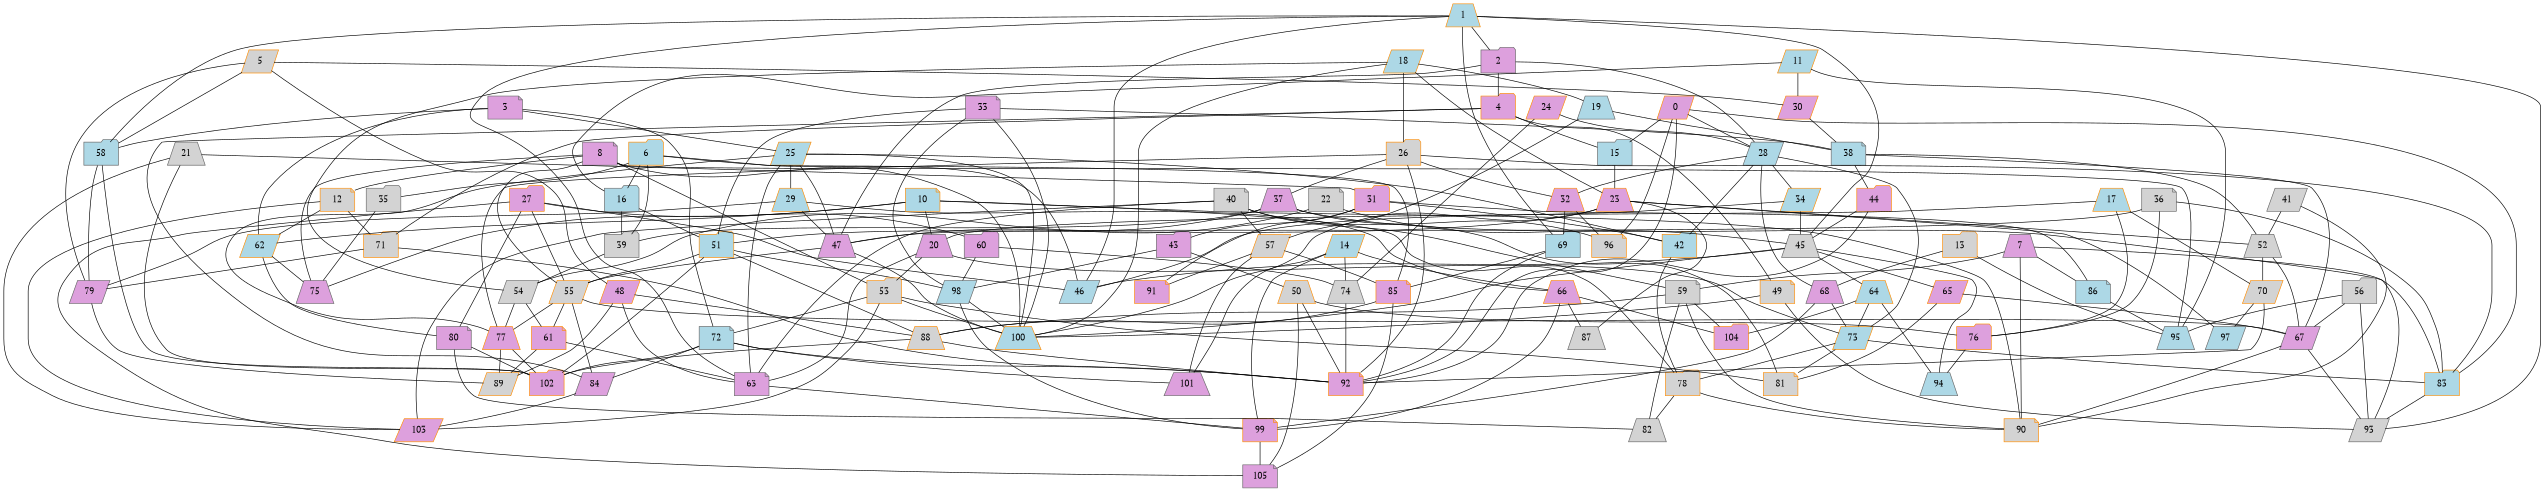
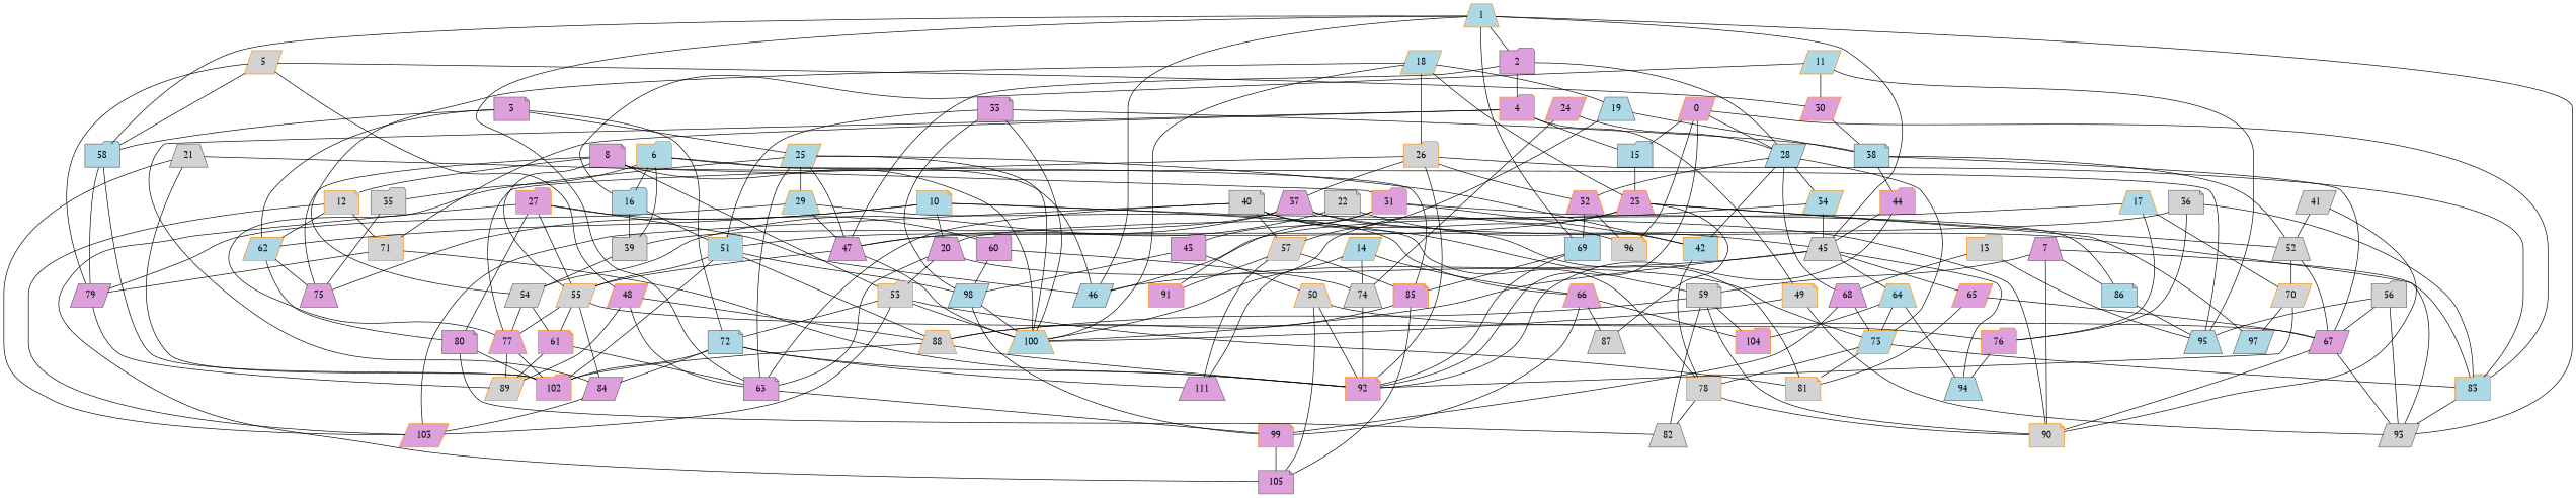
  graph {
    fontname="PT Serif"
    node [color=darkorange fillcolor=plum fontname="PT Serif" shape=parallelogram style=filled]
    edge [fontname="PT Serif" weight=1.0]
    1 [fillcolor=lightblue shape=trapezium]
    2 [color=gray40 shape=folder]
    45 [color=gray40 fillcolor=lightgrey shape=trapezium]
    46 [color=gray40 fillcolor=lightblue]
    58 [color=gray40 fillcolor=lightblue shape=folder]
    63 [color=gray40 shape=note]
    69 [color=gray40 fillcolor=lightblue shape=folder]
    93 [color=gray40 fillcolor=lightgrey]
    4 [shape=folder]
    28 [color=gray40 fillcolor=lightblue]
    47 [color=gray40 shape=trapezium]
    100 [fillcolor=lightblue shape=trapezium]
    64 [fillcolor=lightblue shape=trapezium]
    65
    94 [color=gray40 fillcolor=lightblue shape=trapezium]
    79 [color=gray40]
    102 [shape=folder]
    99 [shape=note]
    85 [shape=note]
    92 [shape=note]
    15 [color=gray40 fillcolor=lightblue shape=folder]
    49 [fillcolor=lightgrey shape=note]
    71 [fillcolor=lightgrey shape=folder]
    84 [color=gray40]
    68 [color=gray40 shape=trapezium]
    73 [fillcolor=lightblue]
    42 [fillcolor=lightblue shape=folder]
    32 [shape=trapezium]
    34 [fillcolor=lightblue]
    55 [fillcolor=lightgrey]
    3 [color=gray40 shape=note]
    25 [fillcolor=lightblue]
    62 [fillcolor=lightblue]
    72 [color=gray40 fillcolor=lightblue shape=note]
    29 [fillcolor=lightblue shape=trapezium]
    77 [shape=trapezium]
    75 [color=gray40 shape=trapezium]
    80 [color=gray40 shape=note]
-   101 [color=gray40 shape=trapezium]
+   101 [color=gray40 shape=trapezium label=111]
    23 [shape=trapezium]
    103
    5 [fillcolor=lightgrey]
    30
    48
    38 [color=gray40 fillcolor=lightblue shape=note]
    88 [fillcolor=lightgrey shape=trapezium]
    89 [fillcolor=lightgrey]
    6 [fillcolor=lightblue shape=folder]
    16 [color=gray40 fillcolor=lightblue shape=folder]
    35 [color=gray40 fillcolor=lightgrey shape=folder]
    39 [color=gray40 fillcolor=lightgrey shape=folder]
    51 [fillcolor=lightblue shape=folder]
    54 [color=gray40 fillcolor=lightgrey]
    105 [color=gray40 shape=note]
    7 [color=gray40 shape=trapezium]
    59 [color=gray40 fillcolor=lightgrey shape=note]
    83 [fillcolor=lightblue shape=folder]
    86 [color=gray40 fillcolor=lightblue shape=note]
    90 [fillcolor=lightgrey shape=note]
    82 [color=gray40 fillcolor=lightgrey shape=trapezium]
    104 [shape=folder]
    95 [color=gray40 fillcolor=lightblue shape=trapezium]
    8 [color=gray40 shape=note]
    12 [fillcolor=lightgrey shape=note]
    53 [fillcolor=lightgrey shape=folder]
    81 [fillcolor=lightgrey shape=note]
    67 [color=gray40]
    61 [shape=note]
    n69 [label=0]
    96 [fillcolor=lightgrey shape=note]
    10 [fillcolor=lightblue shape=note]
    20 [color=gray40 shape=trapezium]
    78 [fillcolor=lightgrey shape=folder]
    11 [fillcolor=lightblue]
    13 [fillcolor=lightgrey shape=folder]
    14 [fillcolor=lightblue]
    66 [shape=trapezium]
    74 [color=gray40 fillcolor=lightgrey shape=trapezium]
    87 [color=gray40 fillcolor=lightgrey shape=trapezium]
    52 [color=gray40 fillcolor=lightgrey shape=trapezium]
    97 [color=gray40 fillcolor=lightblue]
    98 [color=gray40 fillcolor=lightblue]
    17 [fillcolor=lightblue shape=trapezium]
    70 [fillcolor=lightgrey]
    76 [shape=folder]
    18 [fillcolor=lightblue]
    19 [color=gray40 fillcolor=lightblue shape=trapezium]
    26 [fillcolor=lightgrey shape=folder]
    57 [fillcolor=lightgrey]
    37 [color=gray40 shape=trapezium]
    44 [shape=folder]
    91 [shape=note]
    21 [color=gray40 fillcolor=lightgrey shape=trapezium]
    31 [shape=folder]
    43 [color=gray40 shape=folder]
    22 [color=gray40 fillcolor=lightgrey shape=note]
    24
    27 [shape=folder]
    60 [color=gray40 shape=folder]
    50 [fillcolor=lightgrey shape=trapezium]
    33 [color=gray40 shape=note]
    36 [color=gray40 fillcolor=lightgrey shape=note]
    40 [color=gray40 fillcolor=lightgrey shape=note]
    41 [color=gray40 fillcolor=lightgrey]
    56 [color=gray40 fillcolor=lightgrey shape=folder]
    1 -- 2
    1 -- 45
    1 -- 46
    1 -- 58
    1 -- 63
    1 -- 69
    1 -- 93
    2 -- 4
    2 -- 28
    2 -- 47
    45 -- 46
    45 -- 100
    45 -- 64
    45 -- 65
    45 -- 94
    58 -- 79
    58 -- 102
    63 -- 99
    69 -- 85
    69 -- 92
    4 -- 15
    4 -- 49
    4 -- 71
    4 -- 84
    28 -- 68
    28 -- 73
    28 -- 42
    28 -- 32
    28 -- 34
    47 -- 100
    47 -- 55
    64 -- 94
    64 -- 73
    64 -- 104
    65 -- 81
    65 -- 67
    79 -- 89
    99 -- 105 [weight=2.0]
    85 -- 88
    85 -- 105
    15 -- 23
    49 -- 93
    49 -- 100
    71 -- 79
    71 -- 92
    84 -- 103
    68 -- 99
    68 -- 73
    73 -- 83
    73 -- 81
    73 -- 78
    42 -- 78
    32 -- 69
    32 -- 96
    34 -- 45
    34 -- 46
    55 -- 84
    55 -- 77
    55 -- 67
    55 -- 61
    3 -- 58
    3 -- 25
    3 -- 62
    3 -- 72
    25 -- 63
    25 -- 47
    25 -- 100
    25 -- 42
    25 -- 29
    25 -- 77
    62 -- 75
    62 -- 80
    72 -- 102
    72 -- 92
    72 -- 84
    72 -- 101
    29 -- 47
    29 -- 79
    29 -- 66
    77 -- 102
    77 -- 89
    80 -- 102
    80 -- 82
    23 -- 100
    23 -- 51
    23 -- 87
    23 -- 52
    23 -- 97
    5 -- 58
    5 -- 79
    5 -- 30
    5 -- 48
    30 -- 38
    48 -- 63
    48 -- 88
    48 -- 89
    38 -- 67
    38 -- 52
    38 -- 44
    88 -- 102
    88 -- 92
    6 -- 46 [weight=2.0]
    6 -- 85
    6 -- 16
    6 -- 35
    6 -- 39
    16 -- 39
    16 -- 51
    35 -- 75
    39 -- 54
    51 -- 102 [weight=2.0]
    51 -- 55
    51 -- 88
    51 -- 98
    54 -- 77
    54 -- 61
    7 -- 59
    7 -- 83
    7 -- 86
    7 -- 90
    59 -- 88
    59 -- 90
    59 -- 82
    59 -- 104
    83 -- 93
    86 -- 95
    8 -- 100
    8 -- 55
    8 -- 75
    8 -- 95
    8 -- 12
    8 -- 53
    12 -- 71
    12 -- 62
    12 -- 103
    53 -- 100 [weight=2.0]
    53 -- 72
    53 -- 103
    53 -- 81
    67 -- 93
    67 -- 90
    61 -- 63
    61 -- 89
    n69 -- 28
    n69 -- 92
    n69 -- 15
    n69 -- 83
    n69 -- 96
    10 -- 62 [weight=2.0]
    10 -- 75
    10 -- 90
    10 -- 20
    10 -- 78
    20 -- 63
    20 -- 73 [weight=2.0]
    20 -- 53
    78 -- 90
    78 -- 82
    11 -- 30
    11 -- 16
    11 -- 95
    13 -- 68
    13 -- 95
-   14 -- 99
    14 -- 101
    14 -- 66
    14 -- 74
    66 -- 99
    66 -- 104
    66 -- 87
    74 -- 92 [weight=2.0]
    52 -- 67
    52 -- 70
    98 -- 100
    98 -- 99 [weight=2.0]
    17 -- 20
    17 -- 70
    17 -- 76
    70 -- 92
    70 -- 97
    76 -- 94
    18 -- 100
    18 -- 23
    18 -- 54
    18 -- 19
    18 -- 26
    19 -- 38
    19 -- 57
    26 -- 92
    26 -- 32
    26 -- 77
    26 -- 83
    26 -- 37
    57 -- 85
    57 -- 101
    57 -- 91
    37 -- 93
    37 -- 39
    37 -- 54
    37 -- 96
    44 -- 45
    44 -- 92
    21 -- 102
    21 -- 103
    21 -- 31
    31 -- 42
    31 -- 86
    31 -- 91
    31 -- 43
    43 -- 98
    43 -- 50
    22 -- 45
    22 -- 47
    24 -- 28
    24 -- 74
    27 -- 46
    27 -- 55
    27 -- 80
    27 -- 105
    27 -- 60
    60 -- 74
    60 -- 98
    50 -- 92
    50 -- 105
    50 -- 76
    33 -- 100
    33 -- 38
    33 -- 51
    33 -- 98
    36 -- 47
    36 -- 83
    36 -- 76
    40 -- 63
    40 -- 103
    40 -- 59
    40 -- 81
    40 -- 57
    41 -- 90
    41 -- 52
    56 -- 93
    56 -- 95
    56 -- 67
  }
